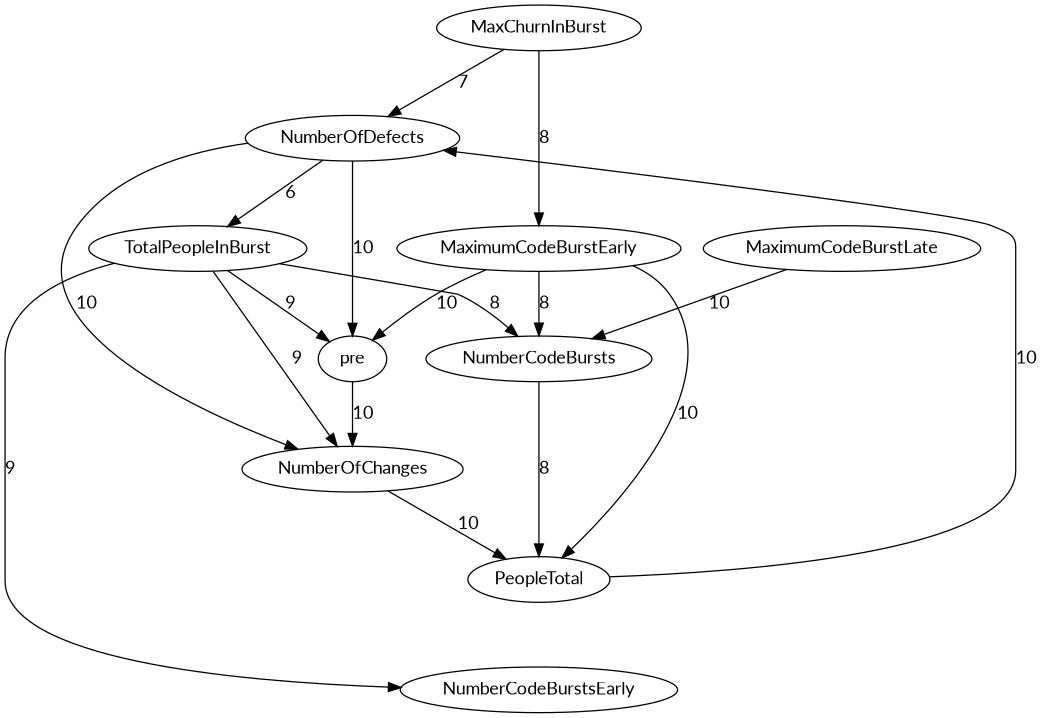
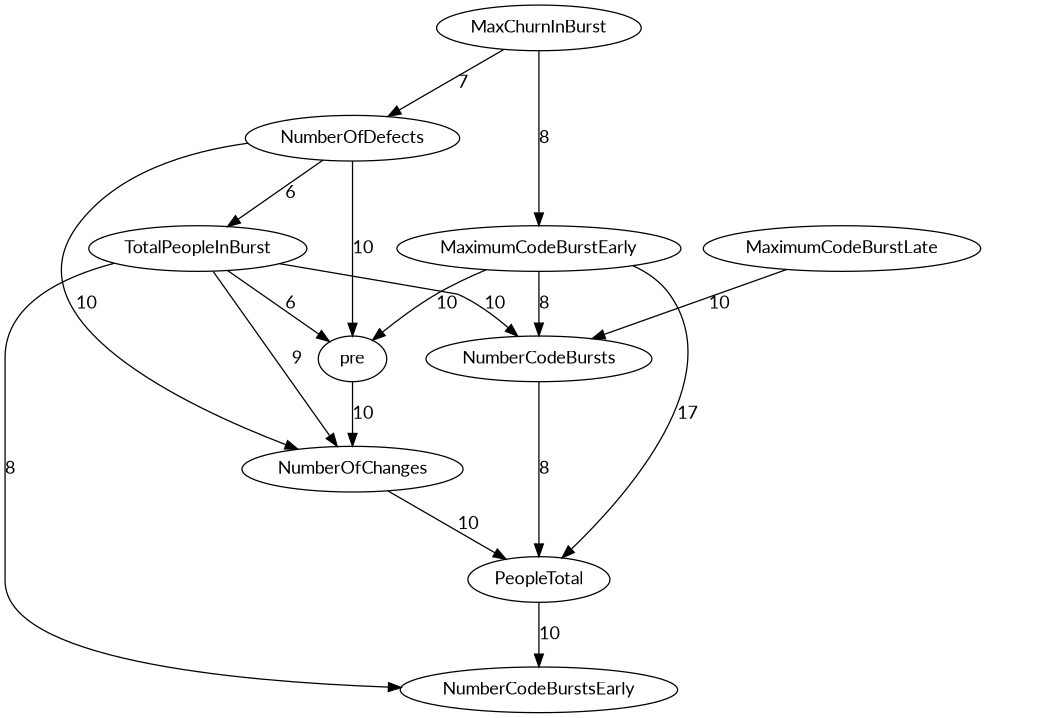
  digraph {
    fontname=Lato
    node [fontname=Lato]
    edge [fontname=Lato weight=10]
    NumberOfDefects
    NumberOfChanges
    pre
    TotalPeopleInBurst
    PeopleTotal
    NumberCodeBurstsEarly
    MaximumCodeBurstEarly
    NumberCodeBursts
    MaximumCodeBurstLate
    MaxChurnInBurst
    NumberOfDefects -> NumberOfChanges [label=10]
    NumberOfDefects -> pre [label=10]
    NumberOfDefects -> TotalPeopleInBurst [label=6 weight=6]
    NumberOfChanges -> PeopleTotal [label=10]
    pre -> NumberOfChanges [label=10]
    TotalPeopleInBurst -> NumberOfChanges [label=9 weight=9]
-   TotalPeopleInBurst -> pre [label=9 weight=6]
-   TotalPeopleInBurst -> NumberCodeBurstsEarly [label=9 weight=9]
-   TotalPeopleInBurst -> NumberCodeBursts [label=8 weight=8]
-   PeopleTotal -> NumberOfDefects [label=10]
+   TotalPeopleInBurst -> pre [label=6 weight=6]
+   TotalPeopleInBurst -> NumberCodeBurstsEarly [label=8 weight=9]
+   TotalPeopleInBurst -> NumberCodeBursts [label=10 weight=8]
+   PeopleTotal -> NumberCodeBurstsEarly [label=10]
    MaximumCodeBurstEarly -> pre [label=10]
-   MaximumCodeBurstEarly -> PeopleTotal [label=10]
+   MaximumCodeBurstEarly -> PeopleTotal [label=17]
    MaximumCodeBurstEarly -> NumberCodeBursts [label=8 weight=8]
    NumberCodeBursts -> PeopleTotal [label=8 weight=8]
    MaximumCodeBurstLate -> NumberCodeBursts [label=10]
    MaxChurnInBurst -> NumberOfDefects [label=7 weight=7]
    MaxChurnInBurst -> MaximumCodeBurstEarly [label=8 weight=8]
  }
